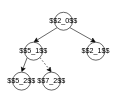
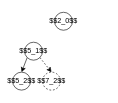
  <mxCell id="0" />
  <mxCell id="1" parent="0" />
  <mxCell id="2" style="edgeStyle=none;rounded=0;orthogonalLoop=1;jettySize=auto;html=1;exitX=0;exitY=1;exitDx=0;exitDy=0;entryX=0.5;entryY=0;entryDx=0;entryDy=0;" edge="1" parent="1" source="4" target="5"><mxGeometry relative="1" as="geometry" /></mxCell>
  <mxCell id="3" style="edgeStyle=none;rounded=0;orthogonalLoop=1;jettySize=auto;html=1;exitX=1;exitY=1;exitDx=0;exitDy=0;entryX=0.5;entryY=0;entryDx=0;entryDy=0;dashed=1;" edge="1" parent="1" source="4" target="6"><mxGeometry relative="1" as="geometry" /></mxCell>
  <mxCell id="4" value="$$5_1$$" style="ellipse;whiteSpace=wrap;html=1;aspect=fixed;" vertex="1" parent="1"><mxGeometry x="40" y="70" width="30" height="30" as="geometry" /></mxCell>
  <mxCell id="5" value="$$5_2$$" style="ellipse;whiteSpace=wrap;html=1;aspect=fixed;" vertex="1" parent="1"><mxGeometry x="20" y="120" width="30" height="30" as="geometry" /></mxCell>
- <mxCell id="6" value="$$7_2$$" style="ellipse;whiteSpace=wrap;html=1;aspect=fixed;" vertex="1" parent="1"><mxGeometry x="70" y="120" width="30" height="30" as="geometry" /></mxCell>
- <mxCell id="7" value="$$2_1$$" style="ellipse;whiteSpace=wrap;html=1;aspect=fixed;" vertex="1" parent="1"><mxGeometry x="144" y="70" width="30" height="30" as="geometry" /></mxCell>
- <mxCell id="8" style="rounded=0;orthogonalLoop=1;jettySize=auto;html=1;exitX=0;exitY=1;exitDx=0;exitDy=0;entryX=0.5;entryY=0;entryDx=0;entryDy=0;" edge="1" parent="1" source="10" target="4"><mxGeometry relative="1" as="geometry" /></mxCell>
- <mxCell id="9" style="edgeStyle=none;rounded=0;orthogonalLoop=1;jettySize=auto;html=1;exitX=1;exitY=1;exitDx=0;exitDy=0;entryX=0.5;entryY=0;entryDx=0;entryDy=0;" edge="1" parent="1" source="10" target="7"><mxGeometry relative="1" as="geometry" /></mxCell>
+ <mxCell id="6" value="$$7_2$$" style="ellipse;whiteSpace=wrap;html=1;aspect=fixed;dashed=1;" vertex="1" parent="1"><mxGeometry x="70" y="120" width="30" height="30" as="geometry" /></mxCell>
  <mxCell id="10" value="$$2_0$$" style="ellipse;whiteSpace=wrap;html=1;aspect=fixed;" vertex="1" parent="1"><mxGeometry x="90" y="20" width="30" height="30" as="geometry" /></mxCell>
